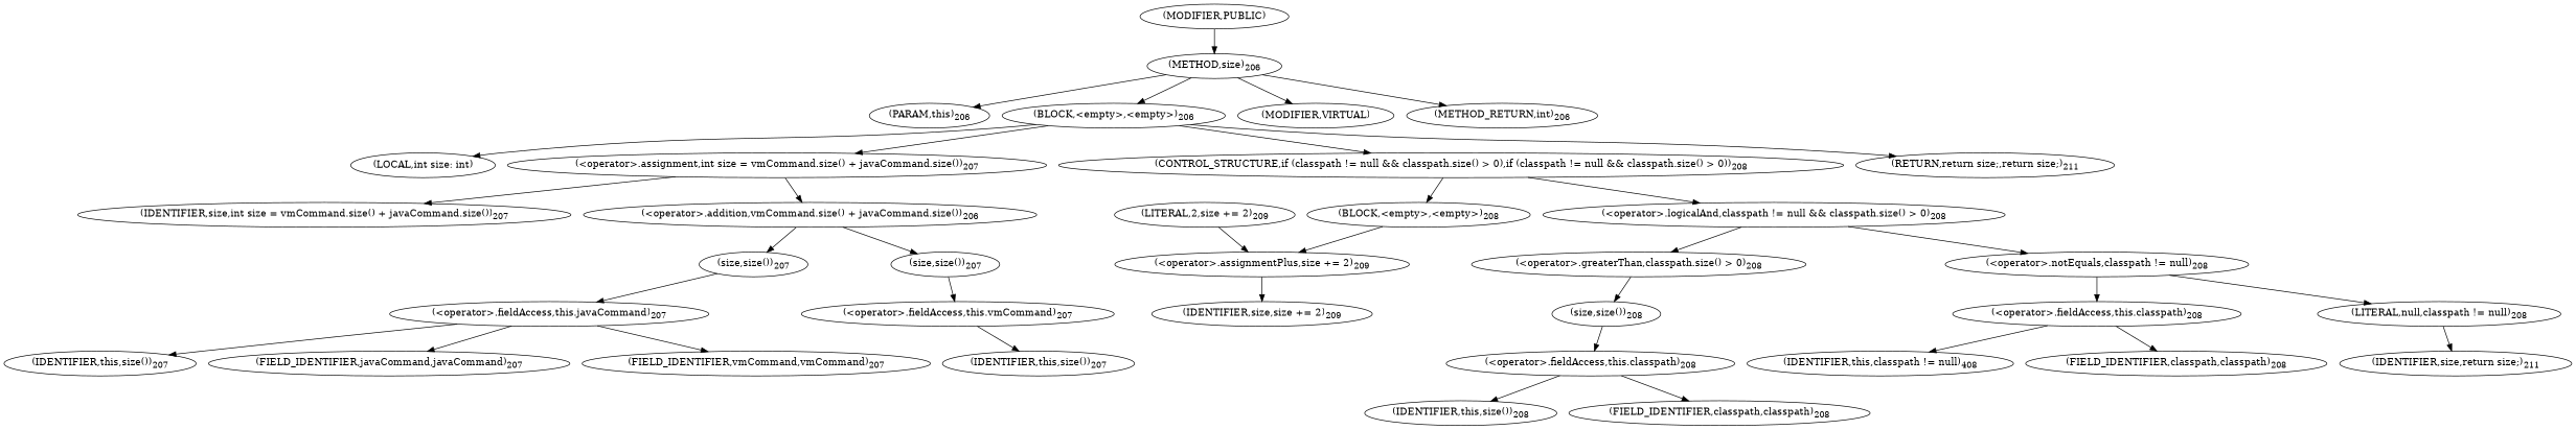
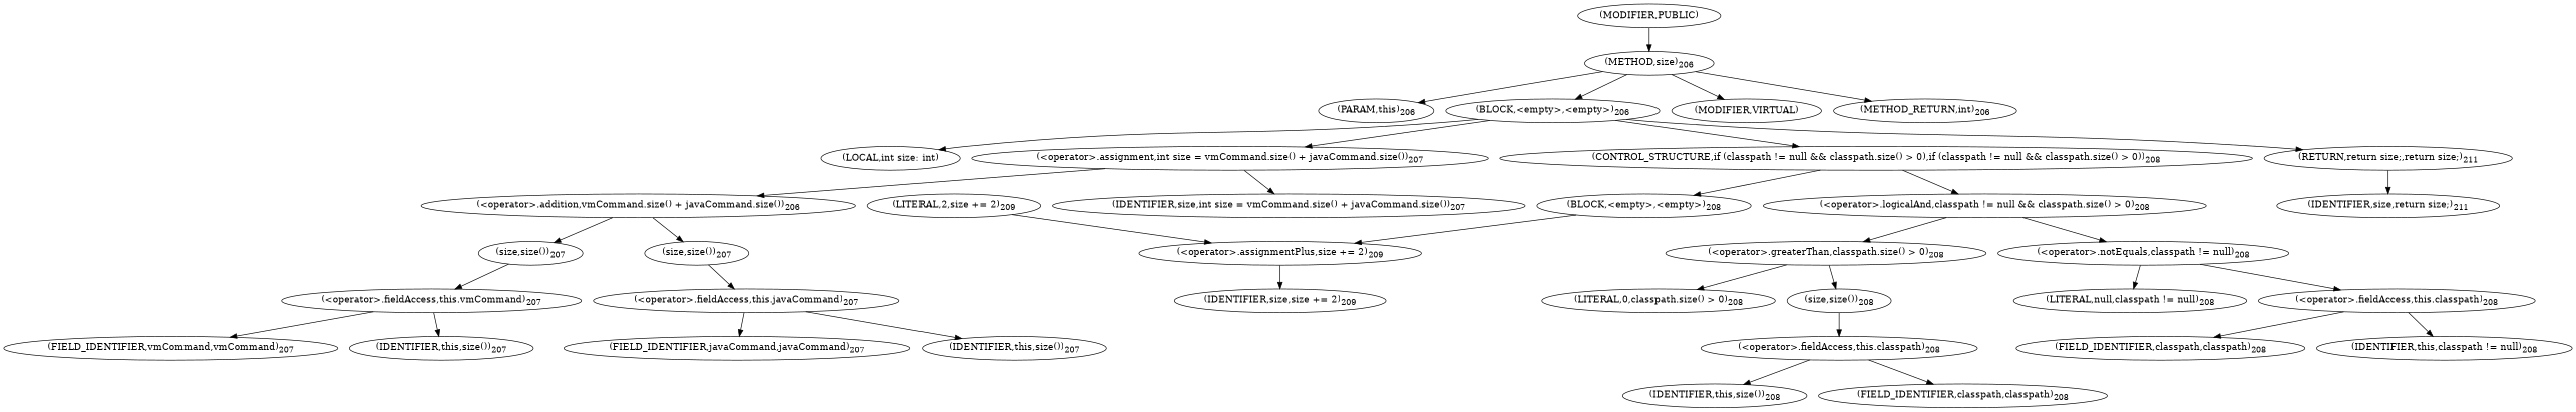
  digraph {
    n1 [label=<(METHOD,size)<SUB>206</SUB>>]
    n2 [label=<(PARAM,this)<SUB>206</SUB>>]
    n3 [label=<(BLOCK,&lt;empty&gt;,&lt;empty&gt;)<SUB>206</SUB>>]
    n4 [label=<(MODIFIER,VIRTUAL)>]
    n5 [label=<(METHOD_RETURN,int)<SUB>206</SUB>>]
    n6 [label=<(LOCAL,int size: int)>]
    n7 [label=<(&lt;operator&gt;.assignment,int size = vmCommand.size() + javaCommand.size())<SUB>207</SUB>>]
    n8 [label=<(CONTROL_STRUCTURE,if (classpath != null &amp;&amp; classpath.size() &gt; 0),if (classpath != null &amp;&amp; classpath.size() &gt; 0))<SUB>208</SUB>>]
    n9 [label=<(RETURN,return size;,return size;)<SUB>211</SUB>>]
    n10 [label=<(MODIFIER,PUBLIC)>]
    n11 [label=<(IDENTIFIER,size,int size = vmCommand.size() + javaCommand.size())<SUB>207</SUB>>]
    n12 [label=<(&lt;operator&gt;.addition,vmCommand.size() + javaCommand.size())<SUB>206</SUB>>]
    n13 [label=<(&lt;operator&gt;.logicalAnd,classpath != null &amp;&amp; classpath.size() &gt; 0)<SUB>208</SUB>>]
    n14 [label=<(BLOCK,&lt;empty&gt;,&lt;empty&gt;)<SUB>208</SUB>>]
    n15 [label=<(IDENTIFIER,size,return size;)<SUB>211</SUB>>]
    n16 [label=<(size,size())<SUB>207</SUB>>]
    n17 [label=<(size,size())<SUB>207</SUB>>]
    n18 [label=<(&lt;operator&gt;.fieldAccess,this.vmCommand)<SUB>207</SUB>>]
    n19 [label=<(&lt;operator&gt;.fieldAccess,this.javaCommand)<SUB>207</SUB>>]
    n20 [label=<(IDENTIFIER,this,size())<SUB>207</SUB>>]
    n21 [label=<(FIELD_IDENTIFIER,vmCommand,vmCommand)<SUB>207</SUB>>]
    n22 [label=<(IDENTIFIER,this,size())<SUB>207</SUB>>]
    n23 [label=<(FIELD_IDENTIFIER,javaCommand,javaCommand)<SUB>207</SUB>>]
    n24 [label=<(&lt;operator&gt;.notEquals,classpath != null)<SUB>208</SUB>>]
    n25 [label=<(&lt;operator&gt;.greaterThan,classpath.size() &gt; 0)<SUB>208</SUB>>]
    n26 [label=<(&lt;operator&gt;.assignmentPlus,size += 2)<SUB>209</SUB>>]
    n27 [label=<(&lt;operator&gt;.fieldAccess,this.classpath)<SUB>208</SUB>>]
    n28 [label=<(LITERAL,null,classpath != null)<SUB>208</SUB>>]
    n29 [label=<(size,size())<SUB>208</SUB>>]
-   n31 [label=<(IDENTIFIER,this,classpath != null)<SUB>408</SUB>>]
+   n30 [label=<(LITERAL,0,classpath.size() &gt; 0)<SUB>208</SUB>>]
+   n31 [label=<(IDENTIFIER,this,classpath != null)<SUB>208</SUB>>]
    n32 [label=<(FIELD_IDENTIFIER,classpath,classpath)<SUB>208</SUB>>]
    n33 [label=<(&lt;operator&gt;.fieldAccess,this.classpath)<SUB>208</SUB>>]
    n34 [label=<(IDENTIFIER,this,size())<SUB>208</SUB>>]
    n35 [label=<(FIELD_IDENTIFIER,classpath,classpath)<SUB>208</SUB>>]
    n36 [label=<(IDENTIFIER,size,size += 2)<SUB>209</SUB>>]
    n37 [label=<(LITERAL,2,size += 2)<SUB>209</SUB>>]
    n1 -> n2
    n1 -> n3
    n1 -> n4
    n1 -> n5
    n3 -> n6
    n3 -> n7
    n3 -> n8
    n3 -> n9
    n7 -> n11
    n7 -> n12
    n8 -> n13
    n8 -> n14
-   n28 -> n15
+   n9 -> n15
    n10 -> n1
    n12 -> n16
    n12 -> n17
    n13 -> n24
    n13 -> n25
    n14 -> n26
    n16 -> n18
    n17 -> n19
    n18 -> n20
-   n19 -> n21
+   n18 -> n21
    n19 -> n22
    n19 -> n23
    n24 -> n27
    n24 -> n28
    n25 -> n29
+   n25 -> n30
    n26 -> n36
    n27 -> n31
    n27 -> n32
    n29 -> n33
    n33 -> n34
    n33 -> n35
    n37 -> n26
  }
